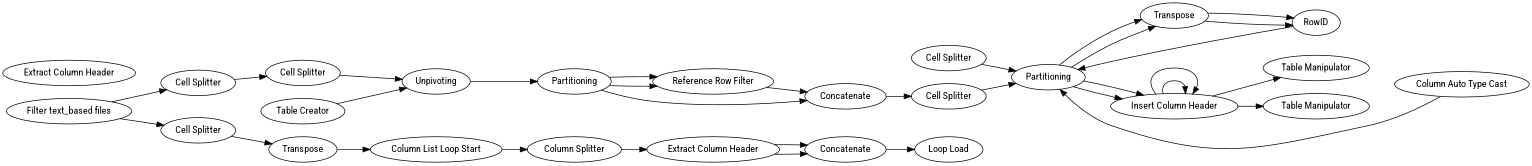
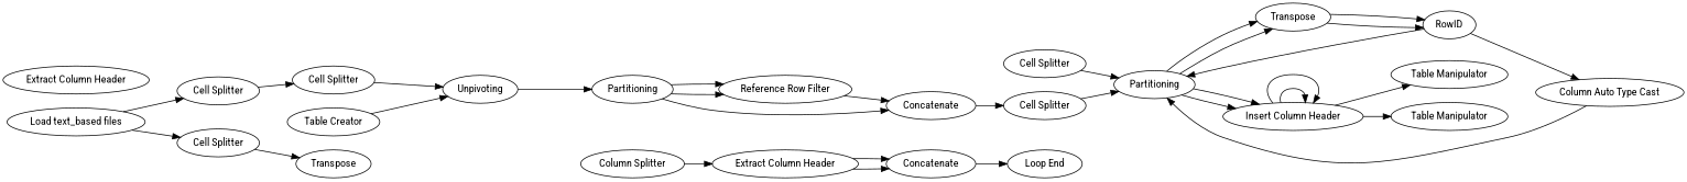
  digraph {
    fontname="Roboto Condensed"
    rankdir=LR
    node [fontname="Roboto Condensed"]
    edge [fontname="Roboto Condensed"]
    n1 [label="Table Creator"]
    n2 [label=Unpivoting]
-   n3 [label="Filter text_based files"]
+   n3 [label="Load text_based files"]
    n4 [label="Cell Splitter"]
    n5 [label="Cell Splitter"]
    n6 [label=Transpose]
    n7 [label="Cell Splitter"]
-   n8 [label="Column List Loop Start"]
    n9 [label="Column Splitter"]
    n10 [label="Cell Splitter"]
    n11 [label=Partitioning]
    n12 [label=Transpose]
    n13 [label="Insert Column Header"]
    n14 [label=RowID]
    n15 [label="Column Auto Type Cast"]
    n16 [label="Table Manipulator"]
    n17 [label="Table Manipulator"]
    n18 [label="Extract Column Header"]
    n19 [label="Extract Column Header"]
    n20 [label=Concatenate]
-   n21 [label="Loop Load"]
+   n21 [label="Loop End"]
    n22 [label=Partitioning]
    n23 [label="Reference Row Filter"]
    n24 [label=Concatenate]
    n25 [label="Cell Splitter"]
    n1 -> n2
    n2 -> n22
    n3 -> n4
    n3 -> n5
    n4 -> n6
    n5 -> n7
-   n6 -> n8
    n7 -> n2
-   n8 -> n9
    n9 -> n19
    n10 -> n11
    n11 -> n12
    n11 -> n12
    n11 -> n13
    n11 -> n13
    n12 -> n14
    n12 -> n14
    n13 -> n13
    n13 -> n13
    n13 -> n16
    n13 -> n17
    n14 -> n11
+   n14 -> n15
    n15 -> n11
    n19 -> n20
    n19 -> n20
    n20 -> n21
    n22 -> n23
    n22 -> n23
    n22 -> n24
    n23 -> n24
    n24 -> n25
    n25 -> n11
  }
